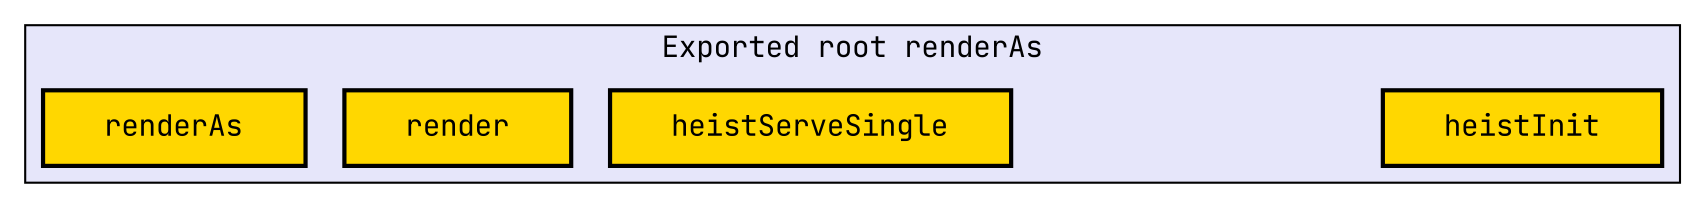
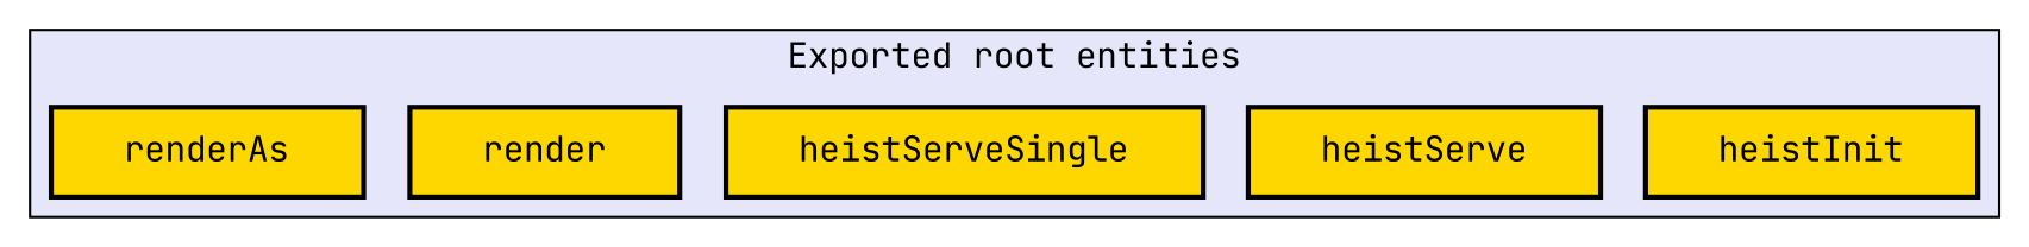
  digraph {
    fontname="JetBrains Mono"
    node [fillcolor=gold margin="0.4,0.1" shape=box style="filled,bold" fontname="JetBrains Mono"]
    n1 [label=heistInit]
+   n2 [label=heistServe]
    n3 [label=heistServeSingle]
    n4 [label=render]
    n5 [label=renderAs]
    subgraph cluster_1 {
      fillcolor=lavender
-     label="Exported root renderAs"
+     label="Exported root entities"
      style=filled
      n1
+     n2
      n3
      n4
      n5
    }
  }
